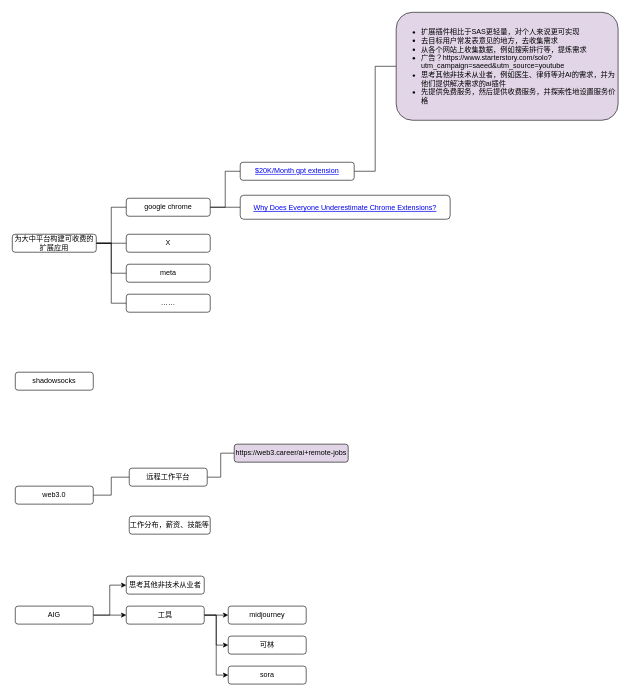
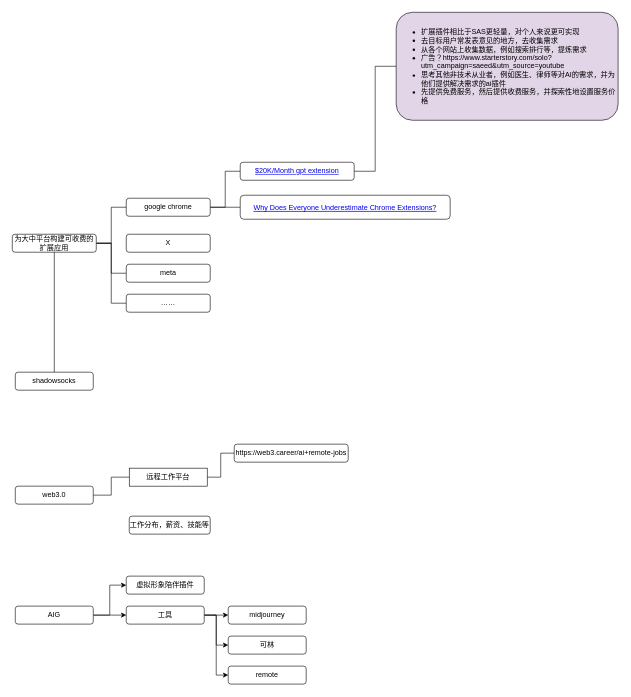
  <mxCell id="0" />
  <mxCell id="1" parent="0" />
  <mxCell id="2" style="edgeStyle=orthogonalEdgeStyle;rounded=0;orthogonalLoop=1;jettySize=auto;html=1;verticalAlign=bottom;endArrow=none;endFill=0;" parent="1" source="3" target="23" edge="1"><mxGeometry relative="1" as="geometry" /></mxCell>
  <mxCell id="3" value="google chrome" style="rounded=1;whiteSpace=wrap;html=1;" parent="1" vertex="1"><mxGeometry x="210" y="330" width="140" height="30" as="geometry" /></mxCell>
  <mxCell id="4" style="edgeStyle=orthogonalEdgeStyle;rounded=0;orthogonalLoop=1;jettySize=auto;html=1;entryX=1;entryY=0.5;entryDx=0;entryDy=0;endArrow=none;endFill=0;" parent="1" source="6" target="3" edge="1"><mxGeometry relative="1" as="geometry" /></mxCell>
  <mxCell id="5" style="edgeStyle=orthogonalEdgeStyle;rounded=0;orthogonalLoop=1;jettySize=auto;html=1;entryX=0;entryY=0.5;entryDx=0;entryDy=0;endArrow=none;endFill=0;" parent="1" source="6" target="15" edge="1"><mxGeometry relative="1" as="geometry" /></mxCell>
  <mxCell id="6" value="&lt;a href=&quot;https://www.youtube.com/watch?v=ty9ZcimL6VE&quot;&gt;$20K/Month gpt extension&lt;/a&gt;" style="rounded=1;whiteSpace=wrap;html=1;" parent="1" vertex="1"><mxGeometry x="400" y="270" width="190" height="30" as="geometry" /></mxCell>
  <mxCell id="7" style="edgeStyle=orthogonalEdgeStyle;rounded=0;orthogonalLoop=1;jettySize=auto;html=1;entryX=0;entryY=0.5;entryDx=0;entryDy=0;endArrow=none;endFill=0;" parent="1" source="11" target="3" edge="1"><mxGeometry relative="1" as="geometry" /></mxCell>
- <mxCell id="8" style="edgeStyle=orthogonalEdgeStyle;rounded=0;orthogonalLoop=1;jettySize=auto;html=1;entryX=0;entryY=0.5;entryDx=0;entryDy=0;endArrow=none;endFill=0;" parent="1" source="11" target="12" edge="1"><mxGeometry relative="1" as="geometry" /></mxCell>
+ <mxCell id="8" style="edgeStyle=orthogonalEdgeStyle;rounded=0;orthogonalLoop=1;jettySize=auto;html=1;endArrow=none;endFill=0;" parent="1" source="11" target="16" edge="1"><mxGeometry relative="1" as="geometry" /></mxCell>
  <mxCell id="9" style="edgeStyle=orthogonalEdgeStyle;rounded=0;orthogonalLoop=1;jettySize=auto;html=1;entryX=0;entryY=0.5;entryDx=0;entryDy=0;endArrow=none;endFill=0;" parent="1" source="11" target="13" edge="1"><mxGeometry relative="1" as="geometry" /></mxCell>
  <mxCell id="10" style="edgeStyle=orthogonalEdgeStyle;rounded=0;orthogonalLoop=1;jettySize=auto;html=1;entryX=0;entryY=0.5;entryDx=0;entryDy=0;endArrow=none;endFill=0;" parent="1" source="11" target="14" edge="1"><mxGeometry relative="1" as="geometry" /></mxCell>
  <mxCell id="11" value="为大中平台构建可收费的扩展应用" style="rounded=1;whiteSpace=wrap;html=1;" parent="1" vertex="1"><mxGeometry x="20" y="390" width="140" height="30" as="geometry" /></mxCell>
  <mxCell id="12" value="X" style="rounded=1;whiteSpace=wrap;html=1;" parent="1" vertex="1"><mxGeometry x="210" y="390" width="140" height="30" as="geometry" /></mxCell>
  <mxCell id="13" value="meta" style="rounded=1;whiteSpace=wrap;html=1;" parent="1" vertex="1"><mxGeometry x="210" y="440" width="140" height="30" as="geometry" /></mxCell>
  <mxCell id="14" value="……" style="rounded=1;whiteSpace=wrap;html=1;" parent="1" vertex="1"><mxGeometry x="210" y="490" width="140" height="30" as="geometry" /></mxCell>
  <mxCell id="15" value="&lt;ul&gt;&lt;li&gt;扩展插件相比于SAS更轻量，对个人来说更可实现&lt;/li&gt;&lt;li style=&quot;&quot;&gt;去目标用户常发表意见的地方，去收集需求&lt;/li&gt;&lt;li style=&quot;&quot;&gt;从各个网站上收集数据，例如搜索排行等，提炼需求&lt;/li&gt;&lt;li style=&quot;&quot;&gt;广告？https://www.starterstory.com/solo?utm_campaign=saeed&amp;amp;utm_source=youtube&lt;/li&gt;&lt;li style=&quot;&quot;&gt;思考其他非技术从业者，例如医生、律师等对AI的需求，并为他们提供解决需求的ai插件&lt;/li&gt;&lt;li style=&quot;&quot;&gt;先提供免费服务，然后提供收费服务，并探索性地设置服务价格&lt;/li&gt;&lt;/ul&gt;" style="rounded=1;whiteSpace=wrap;html=1;align=left;fillColor=#e1d5e7;" parent="1" vertex="1"><mxGeometry x="660" y="20" width="370" height="180" as="geometry" /></mxCell>
  <mxCell id="16" value="shadowsocks" style="rounded=1;whiteSpace=wrap;html=1;" parent="1" vertex="1"><mxGeometry x="25" y="620" width="130" height="30" as="geometry" /></mxCell>
  <mxCell id="17" style="edgeStyle=orthogonalEdgeStyle;rounded=0;orthogonalLoop=1;jettySize=auto;html=1;entryX=0;entryY=0.5;entryDx=0;entryDy=0;endArrow=none;endFill=0;" parent="1" source="18" target="20" edge="1"><mxGeometry relative="1" as="geometry" /></mxCell>
  <mxCell id="18" value="web3.0" style="rounded=1;whiteSpace=wrap;html=1;" parent="1" vertex="1"><mxGeometry x="25" y="810" width="130" height="30" as="geometry" /></mxCell>
  <mxCell id="19" style="edgeStyle=orthogonalEdgeStyle;rounded=0;orthogonalLoop=1;jettySize=auto;html=1;entryX=0;entryY=0.5;entryDx=0;entryDy=0;endArrow=none;endFill=0;" parent="1" source="20" target="21" edge="1"><mxGeometry relative="1" as="geometry" /></mxCell>
- <mxCell id="20" value="远程工作平台" style="rounded=1;whiteSpace=wrap;html=1;" parent="1" vertex="1"><mxGeometry x="215" y="780" width="130" height="30" as="geometry" /></mxCell>
- <mxCell id="21" value="https://web3.career/ai+remote-jobs" style="rounded=1;whiteSpace=wrap;html=1;fillColor=#e1d5e7;" parent="1" vertex="1"><mxGeometry x="390" y="740" width="190" height="30" as="geometry" /></mxCell>
+ <mxCell id="20" value="远程工作平台" style="whiteSpace=wrap;html=1;rounded=0;" parent="1" vertex="1"><mxGeometry x="215" y="780" width="130" height="30" as="geometry" /></mxCell>
+ <mxCell id="21" value="https://web3.career/ai+remote-jobs" style="rounded=1;whiteSpace=wrap;html=1;" parent="1" vertex="1"><mxGeometry x="390" y="740" width="190" height="30" as="geometry" /></mxCell>
  <mxCell id="22" value="工作分布，薪资、技能等" style="rounded=1;whiteSpace=wrap;html=1;" parent="1" vertex="1"><mxGeometry x="215" y="860" width="135" height="30" as="geometry" /></mxCell>
  <mxCell id="23" value="Why Does Everyone Underestimate Chrome Extensions?" style="fontColor=#0000EE;fontStyle=4;rounded=1;overflow=hidden;spacing=10;" parent="1" vertex="1"><mxGeometry x="400" y="325" width="350" height="40" as="geometry" /></mxCell>
  <mxCell id="24" style="edgeStyle=orthogonalEdgeStyle;rounded=0;orthogonalLoop=1;jettySize=auto;html=1;entryX=0;entryY=0.5;entryDx=0;entryDy=0;" edge="1" parent="1" source="26" target="27"><mxGeometry relative="1" as="geometry" /></mxCell>
  <mxCell id="25" style="edgeStyle=orthogonalEdgeStyle;rounded=0;orthogonalLoop=1;jettySize=auto;html=1;entryX=0;entryY=0.5;entryDx=0;entryDy=0;" edge="1" parent="1" source="26" target="31"><mxGeometry relative="1" as="geometry" /></mxCell>
  <mxCell id="26" value="AIG" style="rounded=1;whiteSpace=wrap;html=1;" vertex="1" parent="1"><mxGeometry x="25" y="1010" width="130" height="30" as="geometry" /></mxCell>
- <mxCell id="27" value="思考其他非技术从业者" style="rounded=1;whiteSpace=wrap;html=1;" vertex="1" parent="1"><mxGeometry x="210" y="960" width="130" height="30" as="geometry" /></mxCell>
+ <mxCell id="27" value="虚拟形象陪伴插件" style="rounded=1;whiteSpace=wrap;html=1;" vertex="1" parent="1"><mxGeometry x="210" y="960" width="130" height="30" as="geometry" /></mxCell>
  <mxCell id="28" style="edgeStyle=orthogonalEdgeStyle;rounded=0;orthogonalLoop=1;jettySize=auto;html=1;entryX=0;entryY=0.5;entryDx=0;entryDy=0;" edge="1" parent="1" source="31" target="32"><mxGeometry relative="1" as="geometry" /></mxCell>
  <mxCell id="29" style="edgeStyle=orthogonalEdgeStyle;rounded=0;orthogonalLoop=1;jettySize=auto;html=1;entryX=0;entryY=0.5;entryDx=0;entryDy=0;" edge="1" parent="1" source="31" target="33"><mxGeometry relative="1" as="geometry" /></mxCell>
  <mxCell id="30" style="edgeStyle=orthogonalEdgeStyle;rounded=0;orthogonalLoop=1;jettySize=auto;html=1;entryX=0;entryY=0.5;entryDx=0;entryDy=0;" edge="1" parent="1" source="31" target="34"><mxGeometry relative="1" as="geometry" /></mxCell>
  <mxCell id="31" value="工具" style="rounded=1;whiteSpace=wrap;html=1;" vertex="1" parent="1"><mxGeometry x="210" y="1010" width="130" height="30" as="geometry" /></mxCell>
  <mxCell id="32" value="midjourney" style="rounded=1;whiteSpace=wrap;html=1;" vertex="1" parent="1"><mxGeometry x="380" y="1010" width="130" height="30" as="geometry" /></mxCell>
  <mxCell id="33" value="可林" style="rounded=1;whiteSpace=wrap;html=1;" vertex="1" parent="1"><mxGeometry x="380" y="1060" width="130" height="30" as="geometry" /></mxCell>
- <mxCell id="34" value="sora" style="rounded=1;whiteSpace=wrap;html=1;" vertex="1" parent="1"><mxGeometry x="380" y="1110" width="130" height="30" as="geometry" /></mxCell>
+ <mxCell id="34" value="remote" style="rounded=1;whiteSpace=wrap;html=1;" vertex="1" parent="1"><mxGeometry x="380" y="1110" width="130" height="30" as="geometry" /></mxCell>
